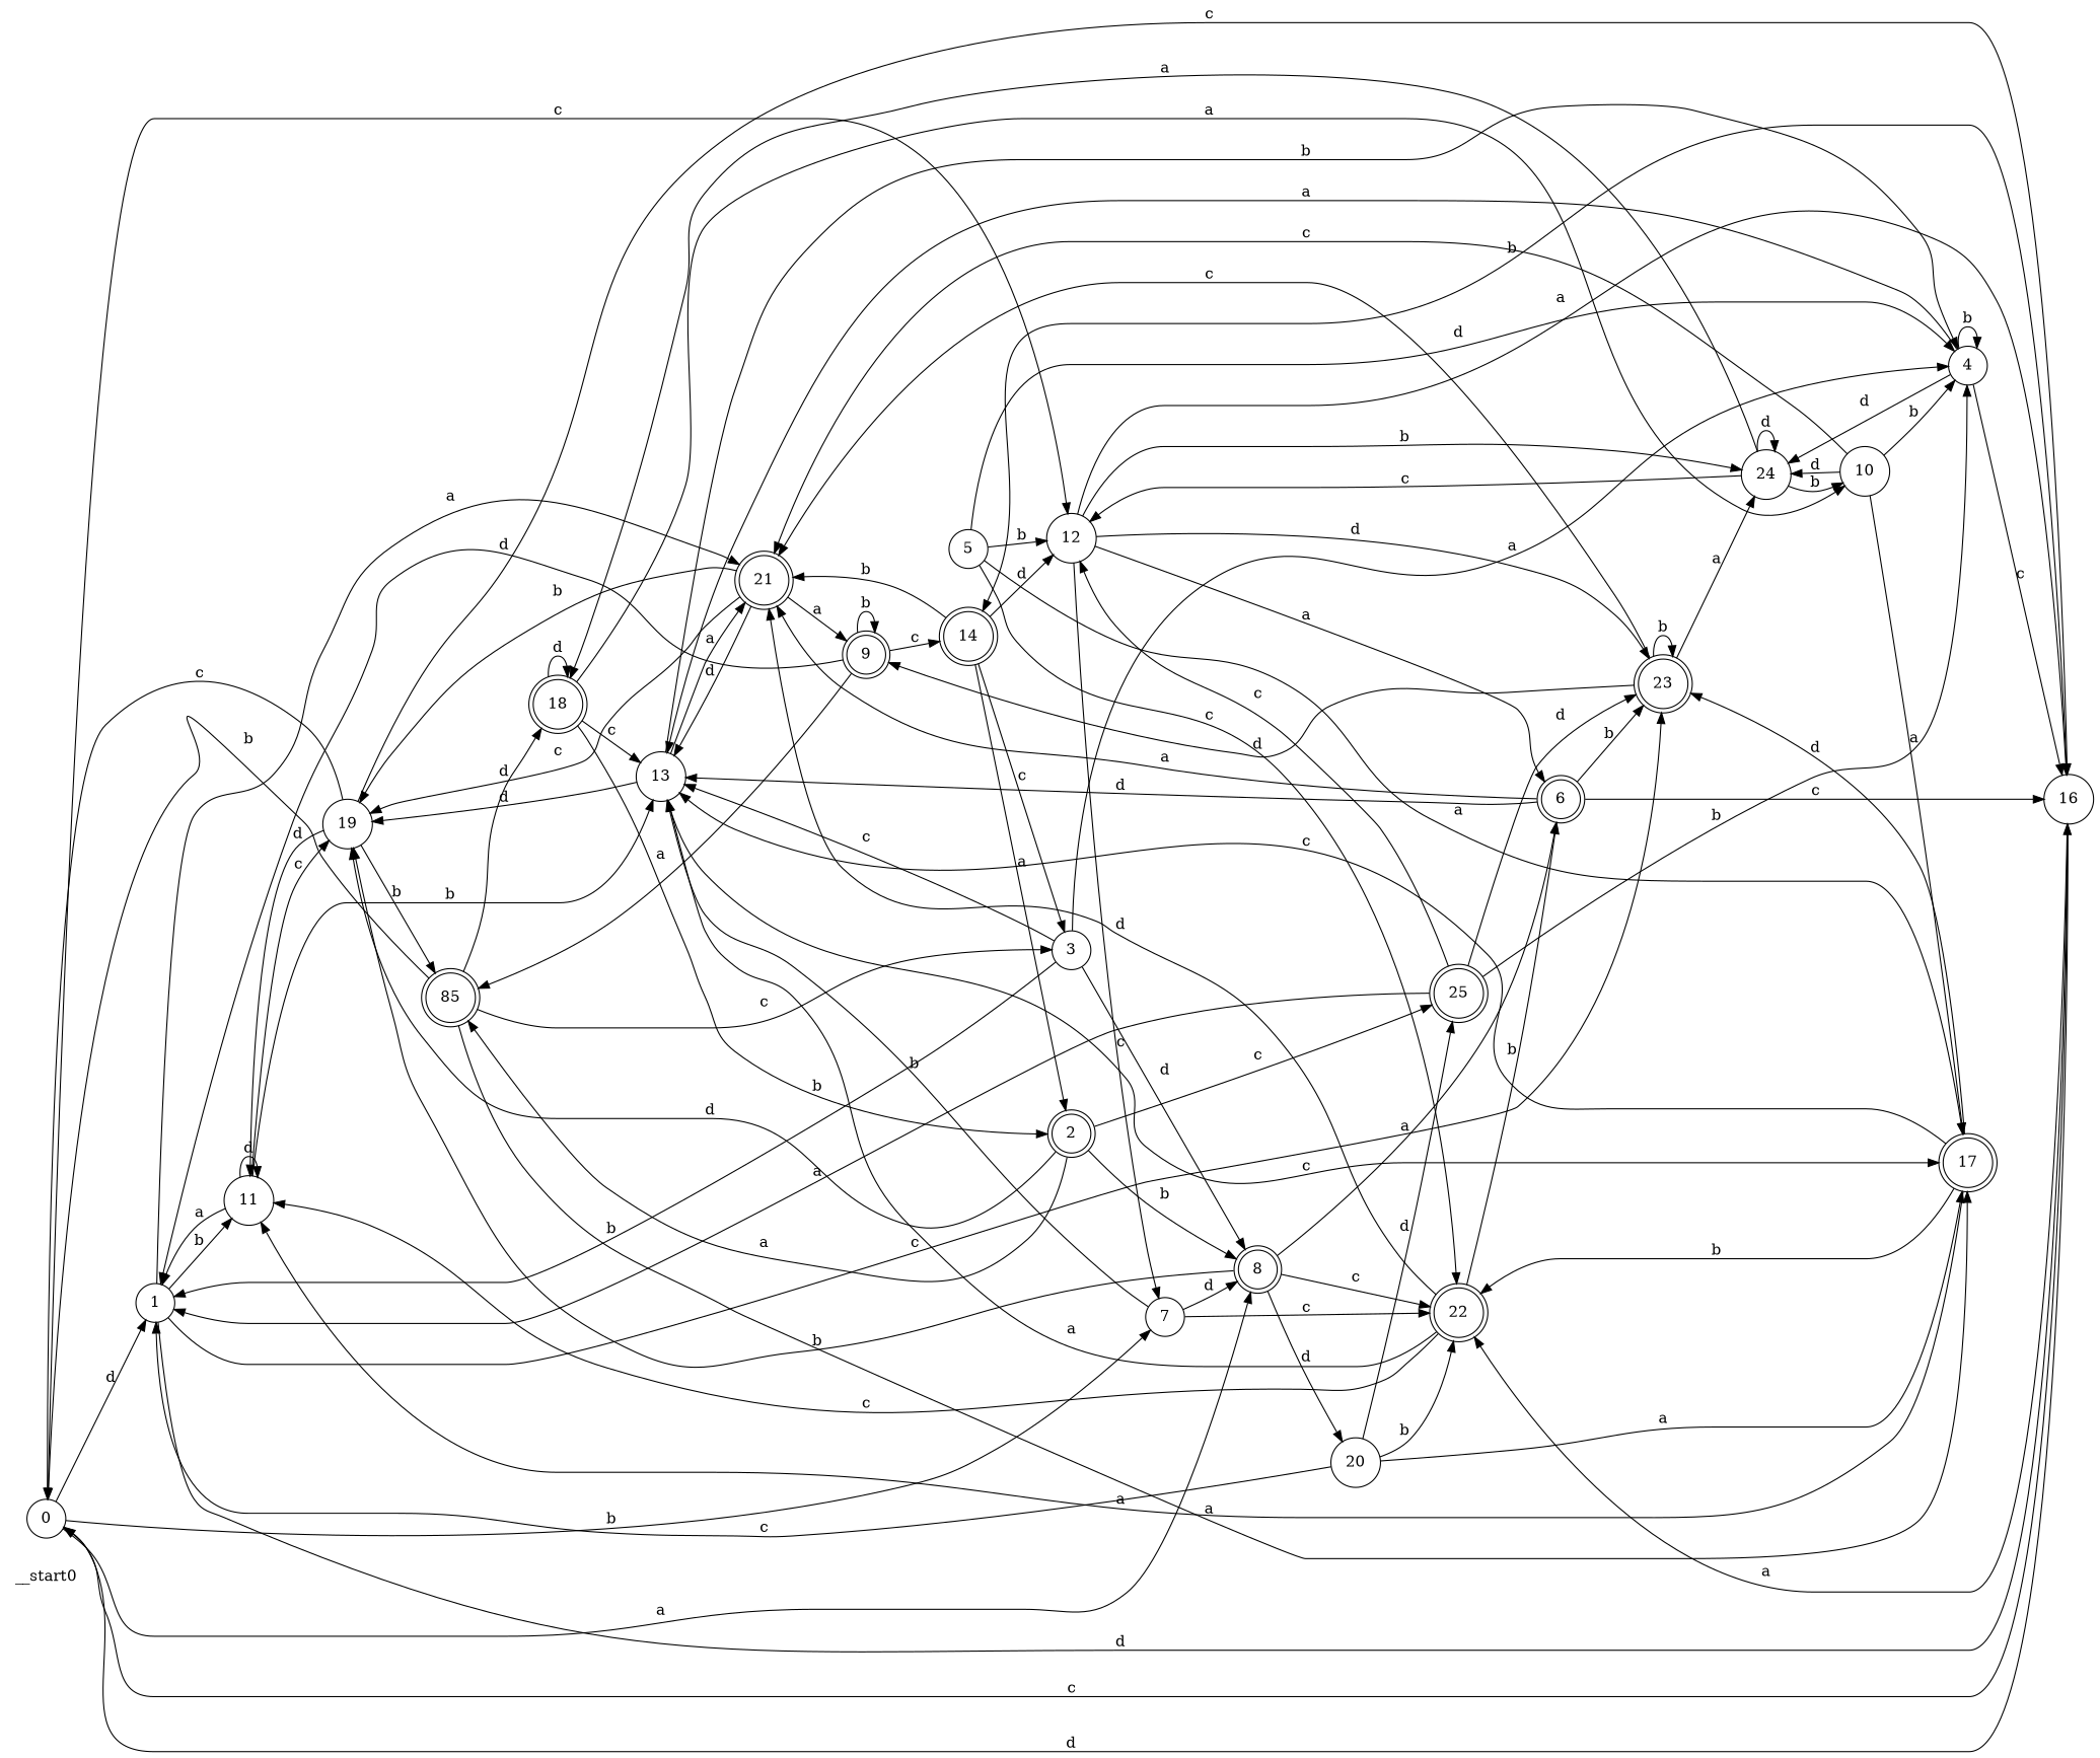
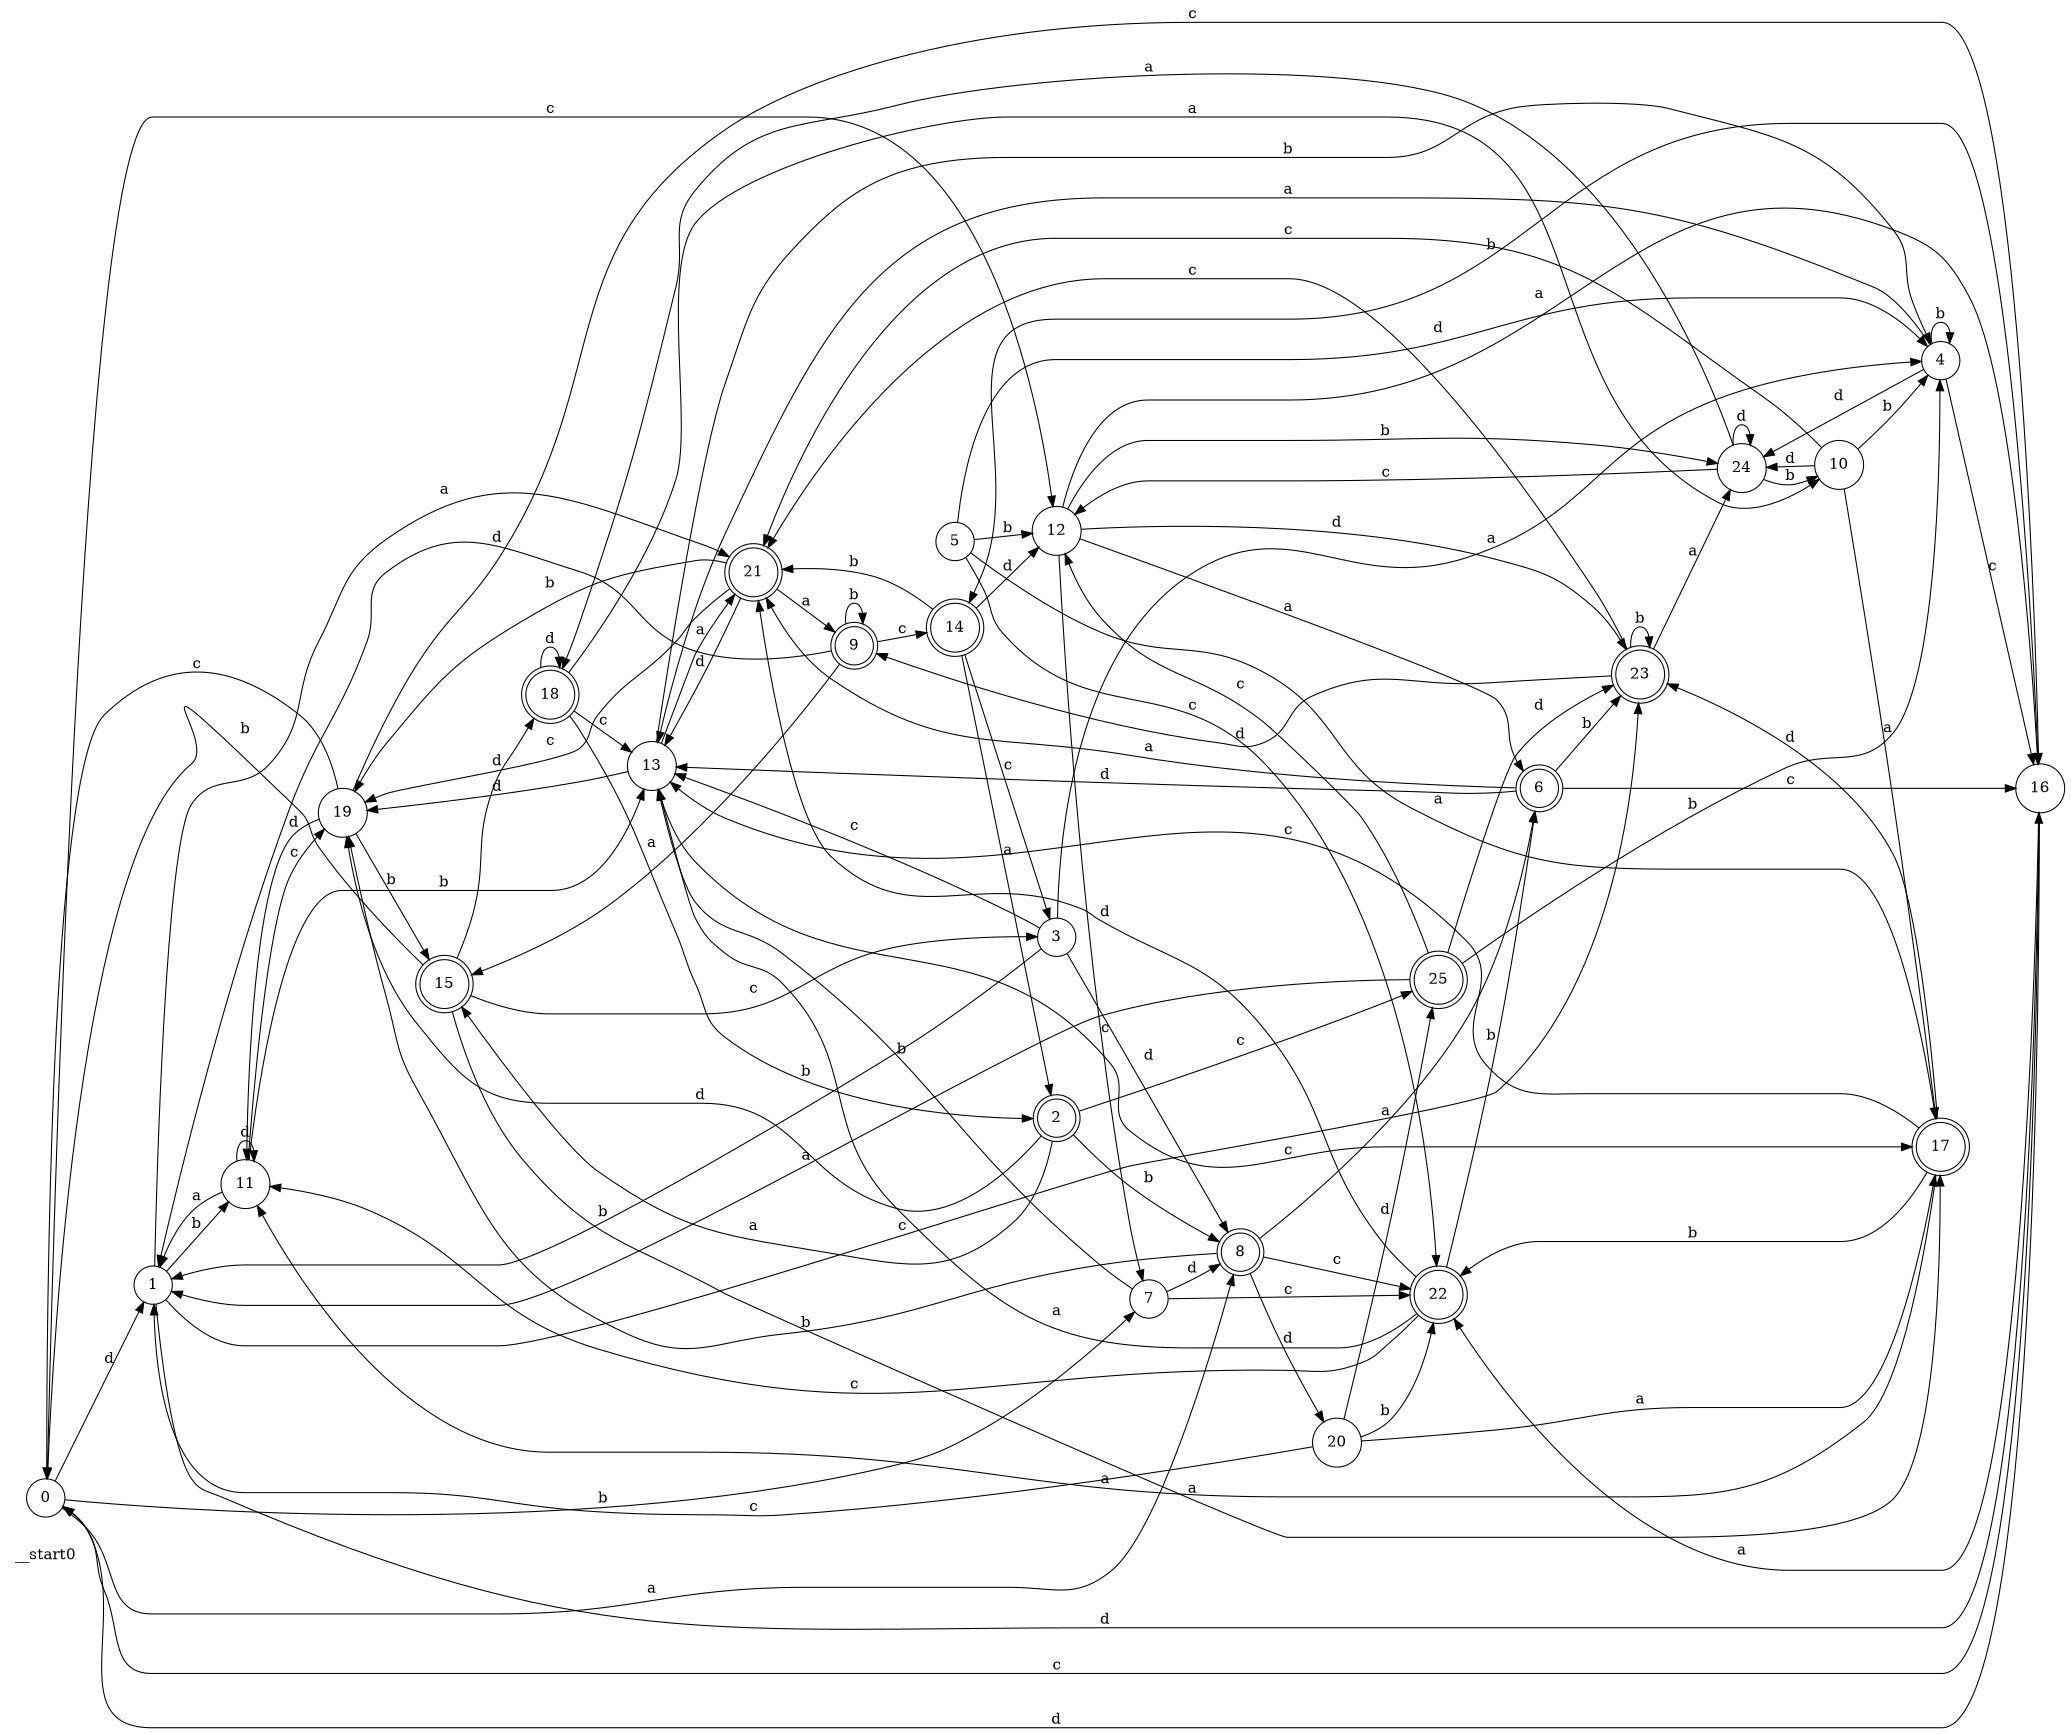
  digraph {
    rankdir=LR
    node [shape=circle color=black fillcolor=white style=filled]
    __start0 [shape=none color="" fillcolor="" style=""]
    n2 [label=0]
    n3 [label=1]
    n4 [label=7]
    n5 [label=8 shape=doublecircle style="rounded,filled"]
    n6 [label=12]
    n7 [label=11]
    n8 [label=16]
    n9 [label=21 shape=doublecircle style="rounded,filled"]
    n10 [label=23 shape=doublecircle style="rounded,filled"]
    n11 [label=13]
    n12 [label=22 shape=doublecircle style="rounded,filled"]
    n13 [label=19]
    n14 [label=6 shape=doublecircle style="rounded,filled"]
    n15 [label=20]
    n16 [label=24]
    n17 [label=14 shape=doublecircle style="rounded,filled"]
    n18 [label=9 shape=doublecircle style="rounded,filled"]
    n19 [label=2 shape=doublecircle style="rounded,filled"]
-   n20 [label=85 shape=doublecircle style="rounded,filled"]
+   n20 [label=15 shape=doublecircle style="rounded,filled"]
    n21 [label=25 shape=doublecircle style="rounded,filled"]
    n22 [label=3]
    n23 [label=17 shape=doublecircle style="rounded,filled"]
    n24 [label=18 shape=doublecircle style="rounded,filled"]
    n25 [label=4]
    n26 [label=10]
    n27 [label=5]
    n2 -> n3 [label=d]
    n2 -> n4 [label=b]
    n2 -> n5 [label=a]
    n2 -> n6 [label=c]
    n3 -> n7 [label=b]
    n3 -> n8 [label=d]
    n3 -> n9 [label=a]
    n3 -> n10 [label=c]
    n4 -> n5 [label=d]
    n4 -> n11 [label=b]
    n4 -> n12 [label=c]
    n5 -> n12 [label=c]
    n5 -> n13 [label=b]
    n5 -> n14 [label=a]
    n5 -> n15 [label=d]
    n6 -> n4 [label=c]
    n6 -> n8 [label=a]
    n6 -> n10 [label=d]
    n6 -> n14 [label=a]
    n6 -> n16 [label=b]
    n7 -> n3 [label=a]
    n7 -> n7 [label=d]
    n7 -> n11 [label=b]
    n7 -> n13 [label=c]
    n8 -> n2 [label=c]
    n8 -> n2 [label=d]
    n8 -> n12 [label=a]
    n8 -> n17 [label=b]
    n9 -> n11 [label=d]
    n9 -> n13 [label=b]
    n9 -> n13 [label=c]
    n9 -> n18 [label=a]
    n10 -> n9 [label=c]
    n10 -> n10 [label=b]
    n10 -> n16 [label=a]
    n10 -> n18 [label=d]
    n11 -> n9 [label=a]
    n11 -> n13 [label=d]
    n11 -> n23 [label=c]
    n11 -> n25 [label=b]
    n12 -> n7 [label=c]
    n12 -> n9 [label=d]
    n12 -> n11 [label=a]
    n12 -> n14 [label=b]
    n13 -> n2 [label=c]
    n13 -> n7 [label=d]
    n13 -> n8 [label=c]
    n13 -> n20 [label=b]
    n14 -> n8 [label=c]
    n14 -> n9 [label=a]
    n14 -> n10 [label=b]
    n14 -> n11 [label=d]
    n15 -> n3 [label=c]
    n15 -> n12 [label=b]
    n15 -> n21 [label=d]
    n15 -> n23 [label=a]
    n16 -> n6 [label=c]
    n16 -> n16 [label=d]
    n16 -> n24 [label=a]
    n16 -> n26 [label=b]
    n17 -> n6 [label=d]
    n17 -> n9 [label=b]
    n17 -> n19 [label=a]
    n17 -> n22 [label=c]
    n18 -> n3 [label=d]
    n18 -> n17 [label=c]
    n18 -> n18 [label=b]
    n18 -> n20 [label=a]
    n19 -> n5 [label=b]
    n19 -> n13 [label=d]
    n19 -> n20 [label=a]
    n19 -> n21 [label=c]
    n20 -> n2 [label=b]
    n20 -> n22 [label=c]
    n20 -> n23 [label=a]
    n20 -> n24 [label=d]
    n21 -> n3 [label=a]
    n21 -> n6 [label=c]
    n21 -> n10 [label=d]
    n21 -> n25 [label=b]
    n22 -> n3 [label=b]
    n22 -> n5 [label=d]
    n22 -> n11 [label=c]
    n22 -> n25 [label=a]
    n23 -> n7 [label=a]
    n23 -> n10 [label=d]
    n23 -> n11 [label=c]
    n23 -> n12 [label=b]
    n24 -> n11 [label=c]
    n24 -> n19 [label=b]
    n24 -> n24 [label=d]
    n24 -> n26 [label=a]
    n25 -> n8 [label=c]
    n25 -> n11 [label=a]
    n25 -> n16 [label=d]
    n25 -> n25 [label=b]
    n26 -> n9 [label=c]
    n26 -> n16 [label=d]
    n26 -> n23 [label=a]
    n26 -> n25 [label=b]
    n27 -> n6 [label=b]
    n27 -> n12 [label=c]
    n27 -> n23 [label=a]
    n27 -> n25 [label=d]
  }
